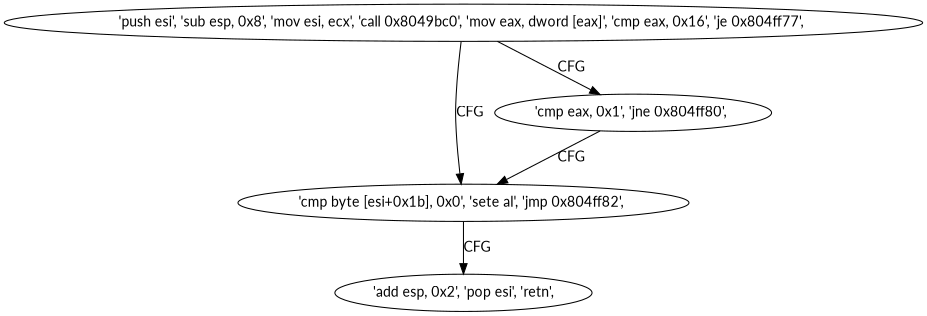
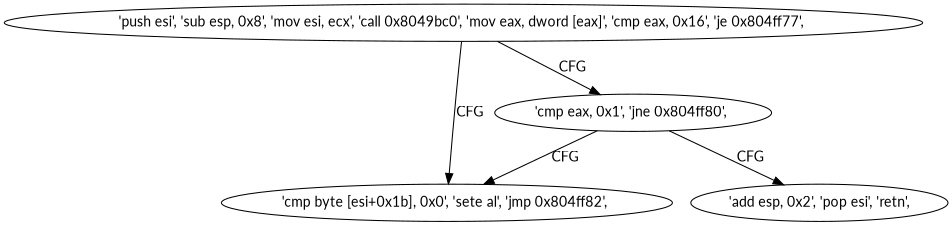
  digraph {
    fontname=Lato
    node [fontname=Lato]
    edge [fontname=Lato]
    n1 [label="'push esi', 'sub esp, 0x8', 'mov esi, ecx', 'call 0x8049bc0', 'mov eax, dword [eax]', 'cmp eax, 0x16', 'je 0x804ff77', "]
    n2 [label="'cmp byte [esi+0x1b], 0x0', 'sete al', 'jmp 0x804ff82', "]
    n3 [label="'cmp eax, 0x1', 'jne 0x804ff80', "]
    n4 [label="'add esp, 0x2', 'pop esi', 'retn',"]
    n1 -> n2 [label=CFG]
    n1 -> n3 [label=CFG]
-   n2 -> n4 [label=CFG]
+   n3 -> n4 [label=CFG]
    n3 -> n2 [label=CFG]
  }
